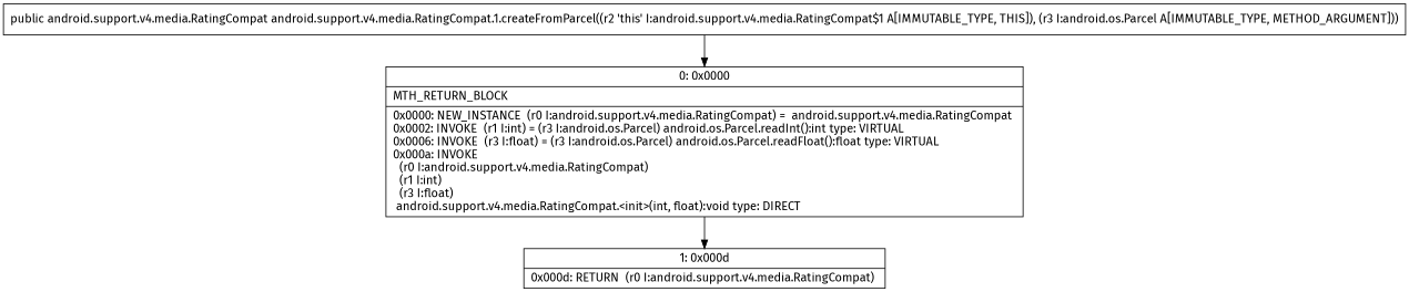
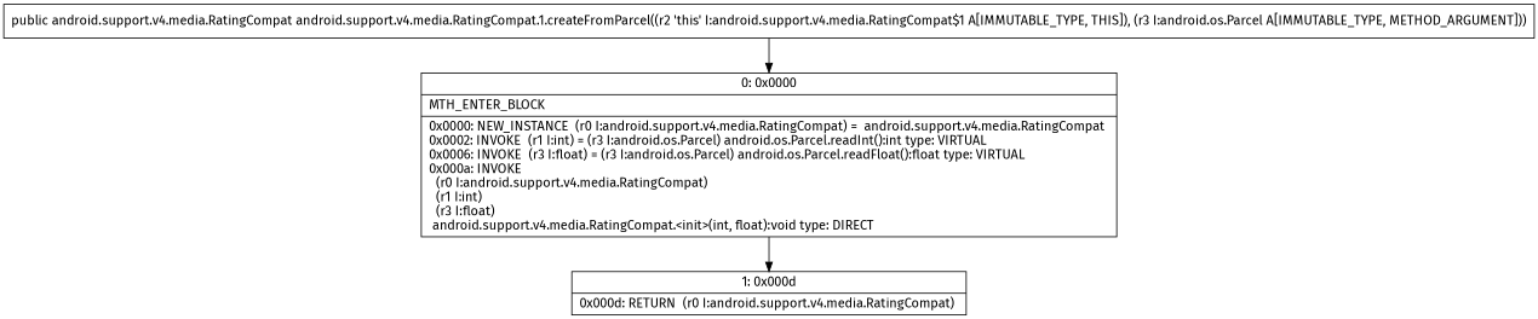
  digraph {
    fontname="Fira Sans"
    node [shape=record fontname="Fira Sans"]
    edge [fontname="Fira Sans"]
-   n1 [label="{0\:\ 0x0000|MTH_RETURN_BLOCK\l|0x0000: NEW_INSTANCE  (r0 I:android.support.v4.media.RatingCompat) =  android.support.v4.media.RatingCompat \l0x0002: INVOKE  (r1 I:int) = (r3 I:android.os.Parcel) android.os.Parcel.readInt():int type: VIRTUAL \l0x0006: INVOKE  (r3 I:float) = (r3 I:android.os.Parcel) android.os.Parcel.readFloat():float type: VIRTUAL \l0x000a: INVOKE  \l  (r0 I:android.support.v4.media.RatingCompat)\l  (r1 I:int)\l  (r3 I:float)\l android.support.v4.media.RatingCompat.\<init\>(int, float):void type: DIRECT \l}"]
+   n1 [label="{0\:\ 0x0000|MTH_ENTER_BLOCK\l|0x0000: NEW_INSTANCE  (r0 I:android.support.v4.media.RatingCompat) =  android.support.v4.media.RatingCompat \l0x0002: INVOKE  (r1 I:int) = (r3 I:android.os.Parcel) android.os.Parcel.readInt():int type: VIRTUAL \l0x0006: INVOKE  (r3 I:float) = (r3 I:android.os.Parcel) android.os.Parcel.readFloat():float type: VIRTUAL \l0x000a: INVOKE  \l  (r0 I:android.support.v4.media.RatingCompat)\l  (r1 I:int)\l  (r3 I:float)\l android.support.v4.media.RatingCompat.\<init\>(int, float):void type: DIRECT \l}"]
    n2 [label="{1\:\ 0x000d|0x000d: RETURN  (r0 I:android.support.v4.media.RatingCompat) \l}"]
    n3 [label="{public android.support.v4.media.RatingCompat android.support.v4.media.RatingCompat.1.createFromParcel((r2 'this' I:android.support.v4.media.RatingCompat$1 A[IMMUTABLE_TYPE, THIS]), (r3 I:android.os.Parcel A[IMMUTABLE_TYPE, METHOD_ARGUMENT])) }"]
    n1 -> n2
    n3 -> n1
  }
